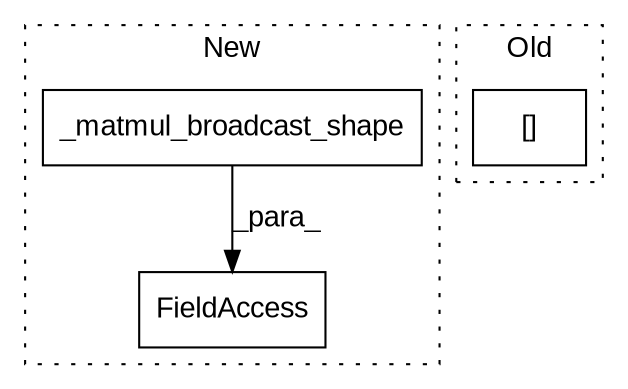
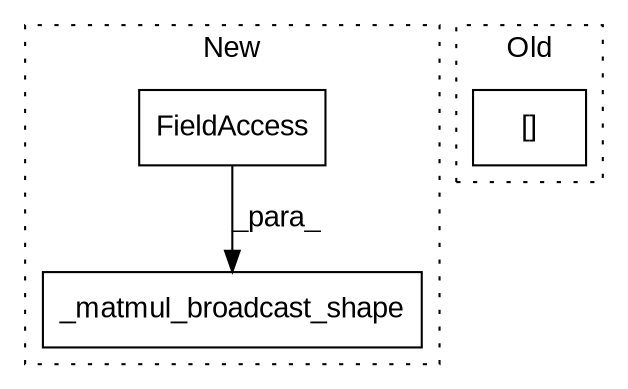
  digraph {
    fontname="Liberation Sans"
    node [shape=box fontname="Liberation Sans"]
    n1 [a=32 l="24,1" label=_matmul_broadcast_shape s="12647,12691"]
    n2 [a=22 l=9 label=FieldAccess s=12682]
    n3 [a=2 l="4,1" label="[]" s="12713,12722"]
    subgraph cluster_1 {
      label=New
      style=dotted
      n1
      n2
    }
    subgraph cluster_2 {
      label=Old
      style=dotted
      n3
    }
-   n1 -> n2 [label=_para_ fontname="Liberation Sans"]
+   n2 -> n1 [label=_para_ fontname="Liberation Sans"]
  }
